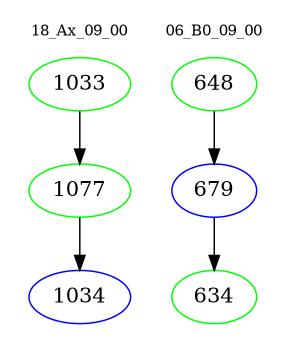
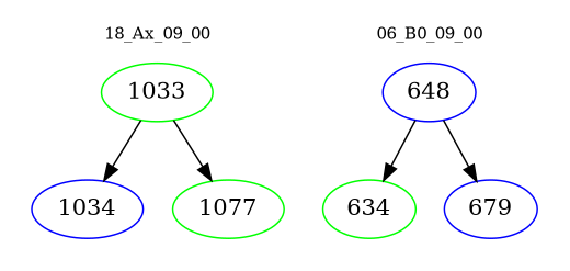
  digraph {
    node [color=green]
    edge [color=black]
    n1 [label=1033]
    n2 [color=blue label=1034]
    n3 [label=1077]
-   n4 [label=648]
+   n4 [color=blue label=648]
    n5 [label=634]
    n6 [color=blue label=679]
    subgraph cluster_1 {
      color=white
      fontsize=10
      label="18_Ax_09_00"
      n1
      n2
      n3
    }
    subgraph cluster_2 {
      color=white
      fontsize=10
      label="06_B0_09_00"
      n4
      n5
      n6
    }
-   n3 -> n2
+   n1 -> n2
    n1 -> n3
-   n6 -> n5
+   n4 -> n5
    n4 -> n6
  }
